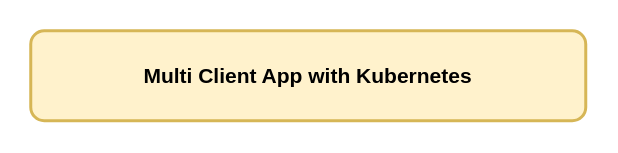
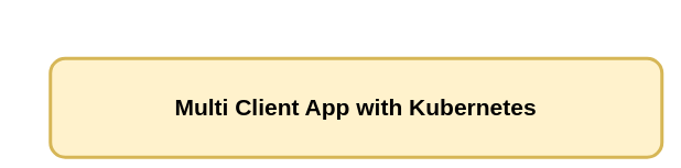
  <mxCell id="0" />
  <mxCell id="1" parent="0" />
- <mxCell id="2" value="&lt;font style=&quot;font-size: 14px&quot;&gt;&lt;b&gt;Multi Client App with Kubernetes&lt;/b&gt;&lt;/font&gt;" style="rounded=1;whiteSpace=wrap;html=1;strokeWidth=2;fillColor=#fff2cc;strokeColor=#d6b656;" vertex="1" parent="1"><mxGeometry x="20" y="20" width="370" height="60" as="geometry" /></mxCell>
+ <mxCell id="2" value="&lt;font style=&quot;font-size: 14px&quot;&gt;&lt;b&gt;Multi Client App with Kubernetes&lt;/b&gt;&lt;/font&gt;" style="rounded=1;whiteSpace=wrap;html=1;strokeWidth=2;fillColor=#fff2cc;strokeColor=#d6b656;" vertex="1" parent="1"><mxGeometry x="30" y="35" width="370" height="60" as="geometry" /></mxCell>
